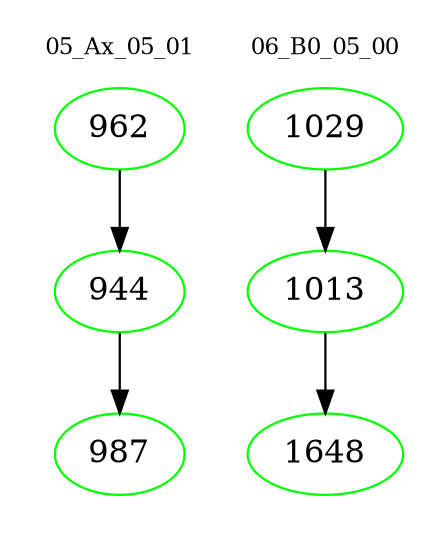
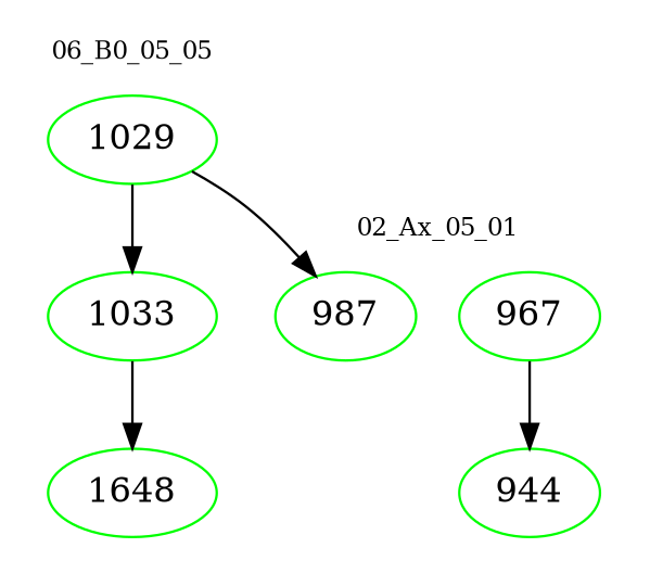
  digraph {
    node [color=green]
    edge [color=black]
-   n1 [label=962]
+   n1 [label=967]
    n2 [label=944]
    n3 [label=987]
    n4 [label=1029]
-   n5 [label=1013]
+   n5 [label=1033]
    n6 [label=1648]
    subgraph cluster_1 {
      color=white
      fontsize=10
-     label="05_Ax_05_01"
+     label="02_Ax_05_01"
      n1
      n2
      n3
    }
    subgraph cluster_2 {
      color=white
      fontsize=10
-     label="06_B0_05_00"
+     label="06_B0_05_05"
      n4
      n5
      n6
    }
    n1 -> n2
-   n2 -> n3
+   n4 -> n3
    n4 -> n5
    n5 -> n6
  }
